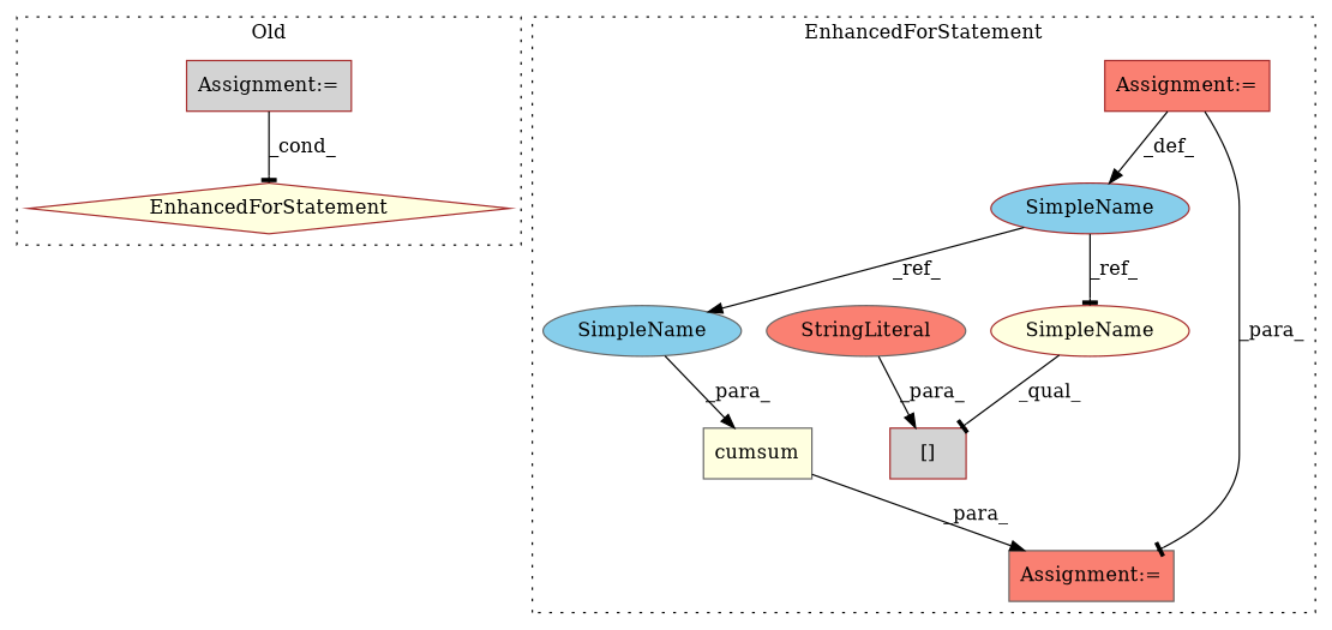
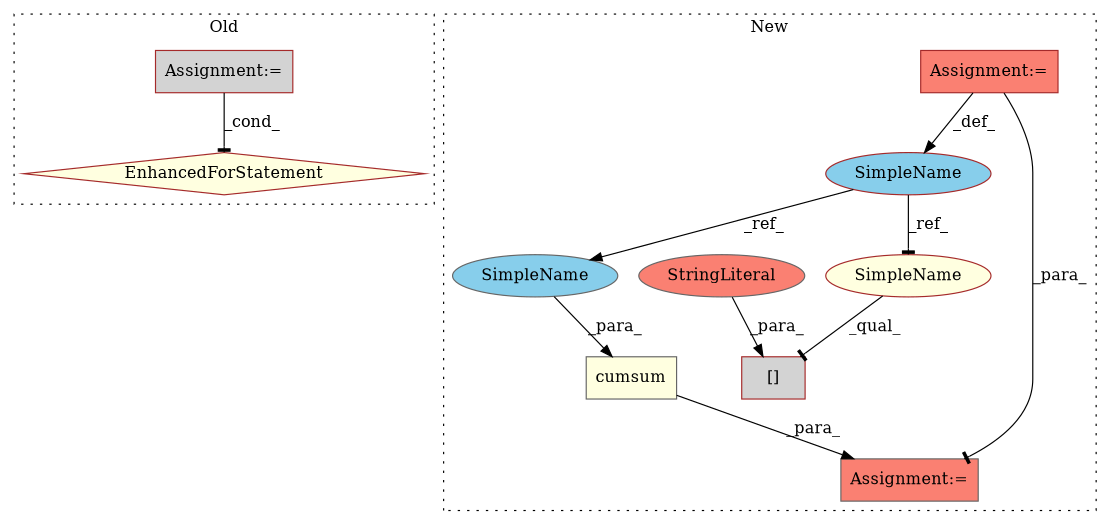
  digraph {
    node [a=7 l=7 s="6344,6433" shape=box style=filled fillcolor=lightyellow color=brown]
    edge [arrowhead=normal]
    n1 [a=70 l="63,2" label=EnhancedForStatement shape=diamond]
    n2 [l="63,2" label="Assignment:=" fillcolor=lightgrey]
    n3 [a=32 l="7,1" label=cumsum s="6449,6465" color=gray40]
    n4 [a=42 label=SimpleName s=6041 shape=ellipse fillcolor=skyblue]
    n5 [a=2 l="8,1" label="[]" s="6523,6549" fillcolor=lightgrey]
    n6 [a=45 l=18 label=StringLiteral s=6531 shape=ellipse fillcolor=salmon color=gray40]
    n7 [l=1 label="Assignment:=" s=6442 fillcolor=salmon color=gray40]
    n8 [l=1 label="Assignment:=" s=6048 fillcolor=salmon]
    n9 [a=42 label=SimpleName s=6523 shape=ellipse]
    n10 [a=42 label=SimpleName s=6456 shape=ellipse fillcolor=skyblue color=gray40]
    subgraph cluster_1 {
      label=Old
      style=dotted
      n1
      n2
    }
    subgraph cluster_2 {
-     label=EnhancedForStatement
+     label=New
      style=dotted
      n3
      n4
      n5
      n6
      n7
      n8
      n9
      n10
    }
    n2 -> n1 [label=_cond_ arrowhead=tee]
    n3 -> n7 [label=_para_]
    n4 -> n9 [label=_ref_ arrowhead=tee]
    n4 -> n10 [label=_ref_]
    n6 -> n5 [label=_para_]
    n8 -> n4 [label=_def_]
    n8 -> n7 [label=_para_ arrowhead=tee]
    n9 -> n5 [label=_qual_ arrowhead=tee]
    n10 -> n3 [label=_para_]
  }
